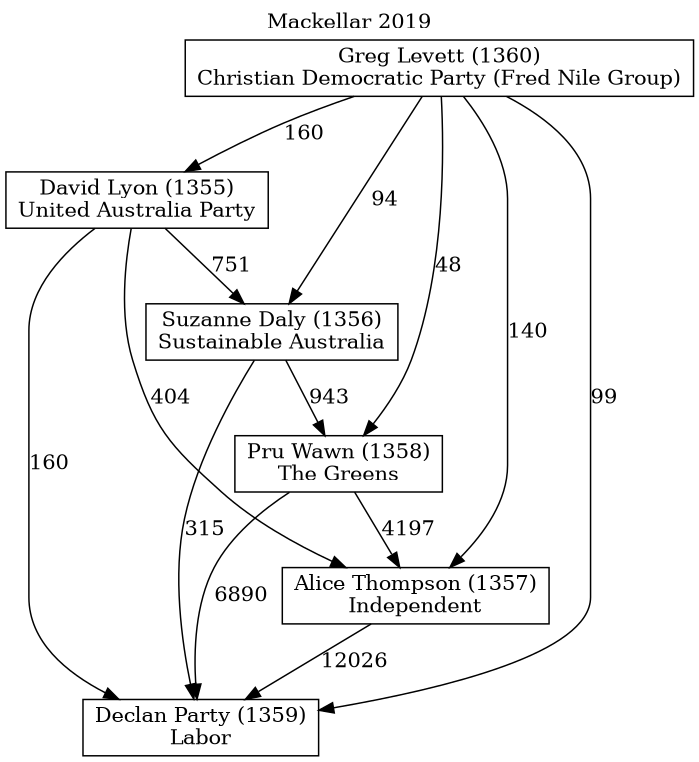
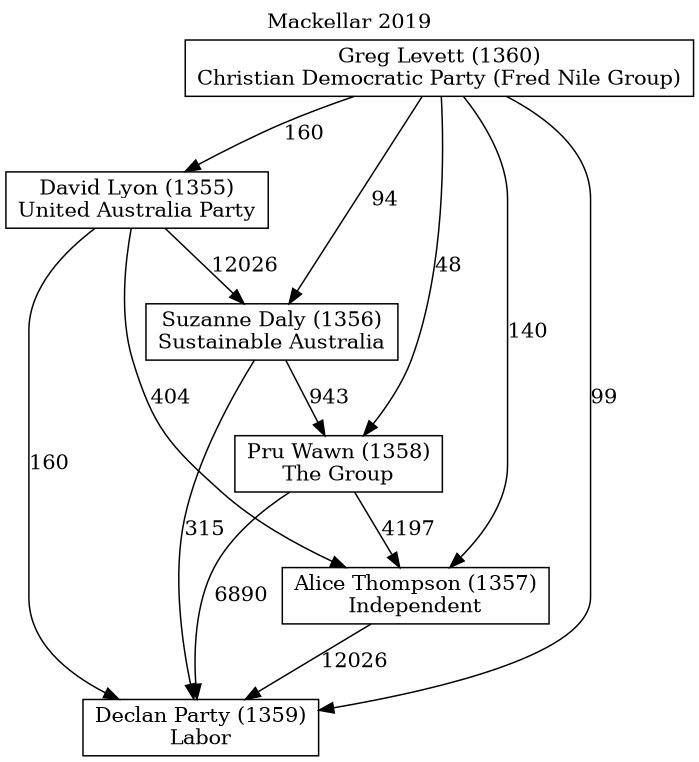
  digraph {
    label="Mackellar 2019"
    labelloc=t
    mclimit=10
    node [shape=box]
    n1 [label="Alice Thompson (1357)\nIndependent"]
    n2 [label="Declan Party (1359)\nLabor"]
    n3 [label="David Lyon (1355)\nUnited Australia Party"]
    n4 [label="Suzanne Daly (1356)\nSustainable Australia"]
-   n5 [label="Pru Wawn (1358)\nThe Greens"]
+   n5 [label="Pru Wawn (1358)\nThe Group"]
    n6 [label="Greg Levett (1360)\nChristian Democratic Party (Fred Nile Group)"]
    n1 -> n2 [label=12026]
    n3 -> n1 [label=404]
    n3 -> n2 [label=160]
-   n3 -> n4 [label=751]
+   n3 -> n4 [label=12026]
    n4 -> n2 [label=315]
    n4 -> n5 [label=943]
    n5 -> n1 [label=4197]
    n5 -> n2 [label=6890]
    n6 -> n1 [label=140]
    n6 -> n2 [label=99]
    n6 -> n3 [label=160]
    n6 -> n4 [label=94]
    n6 -> n5 [label=48]
  }
